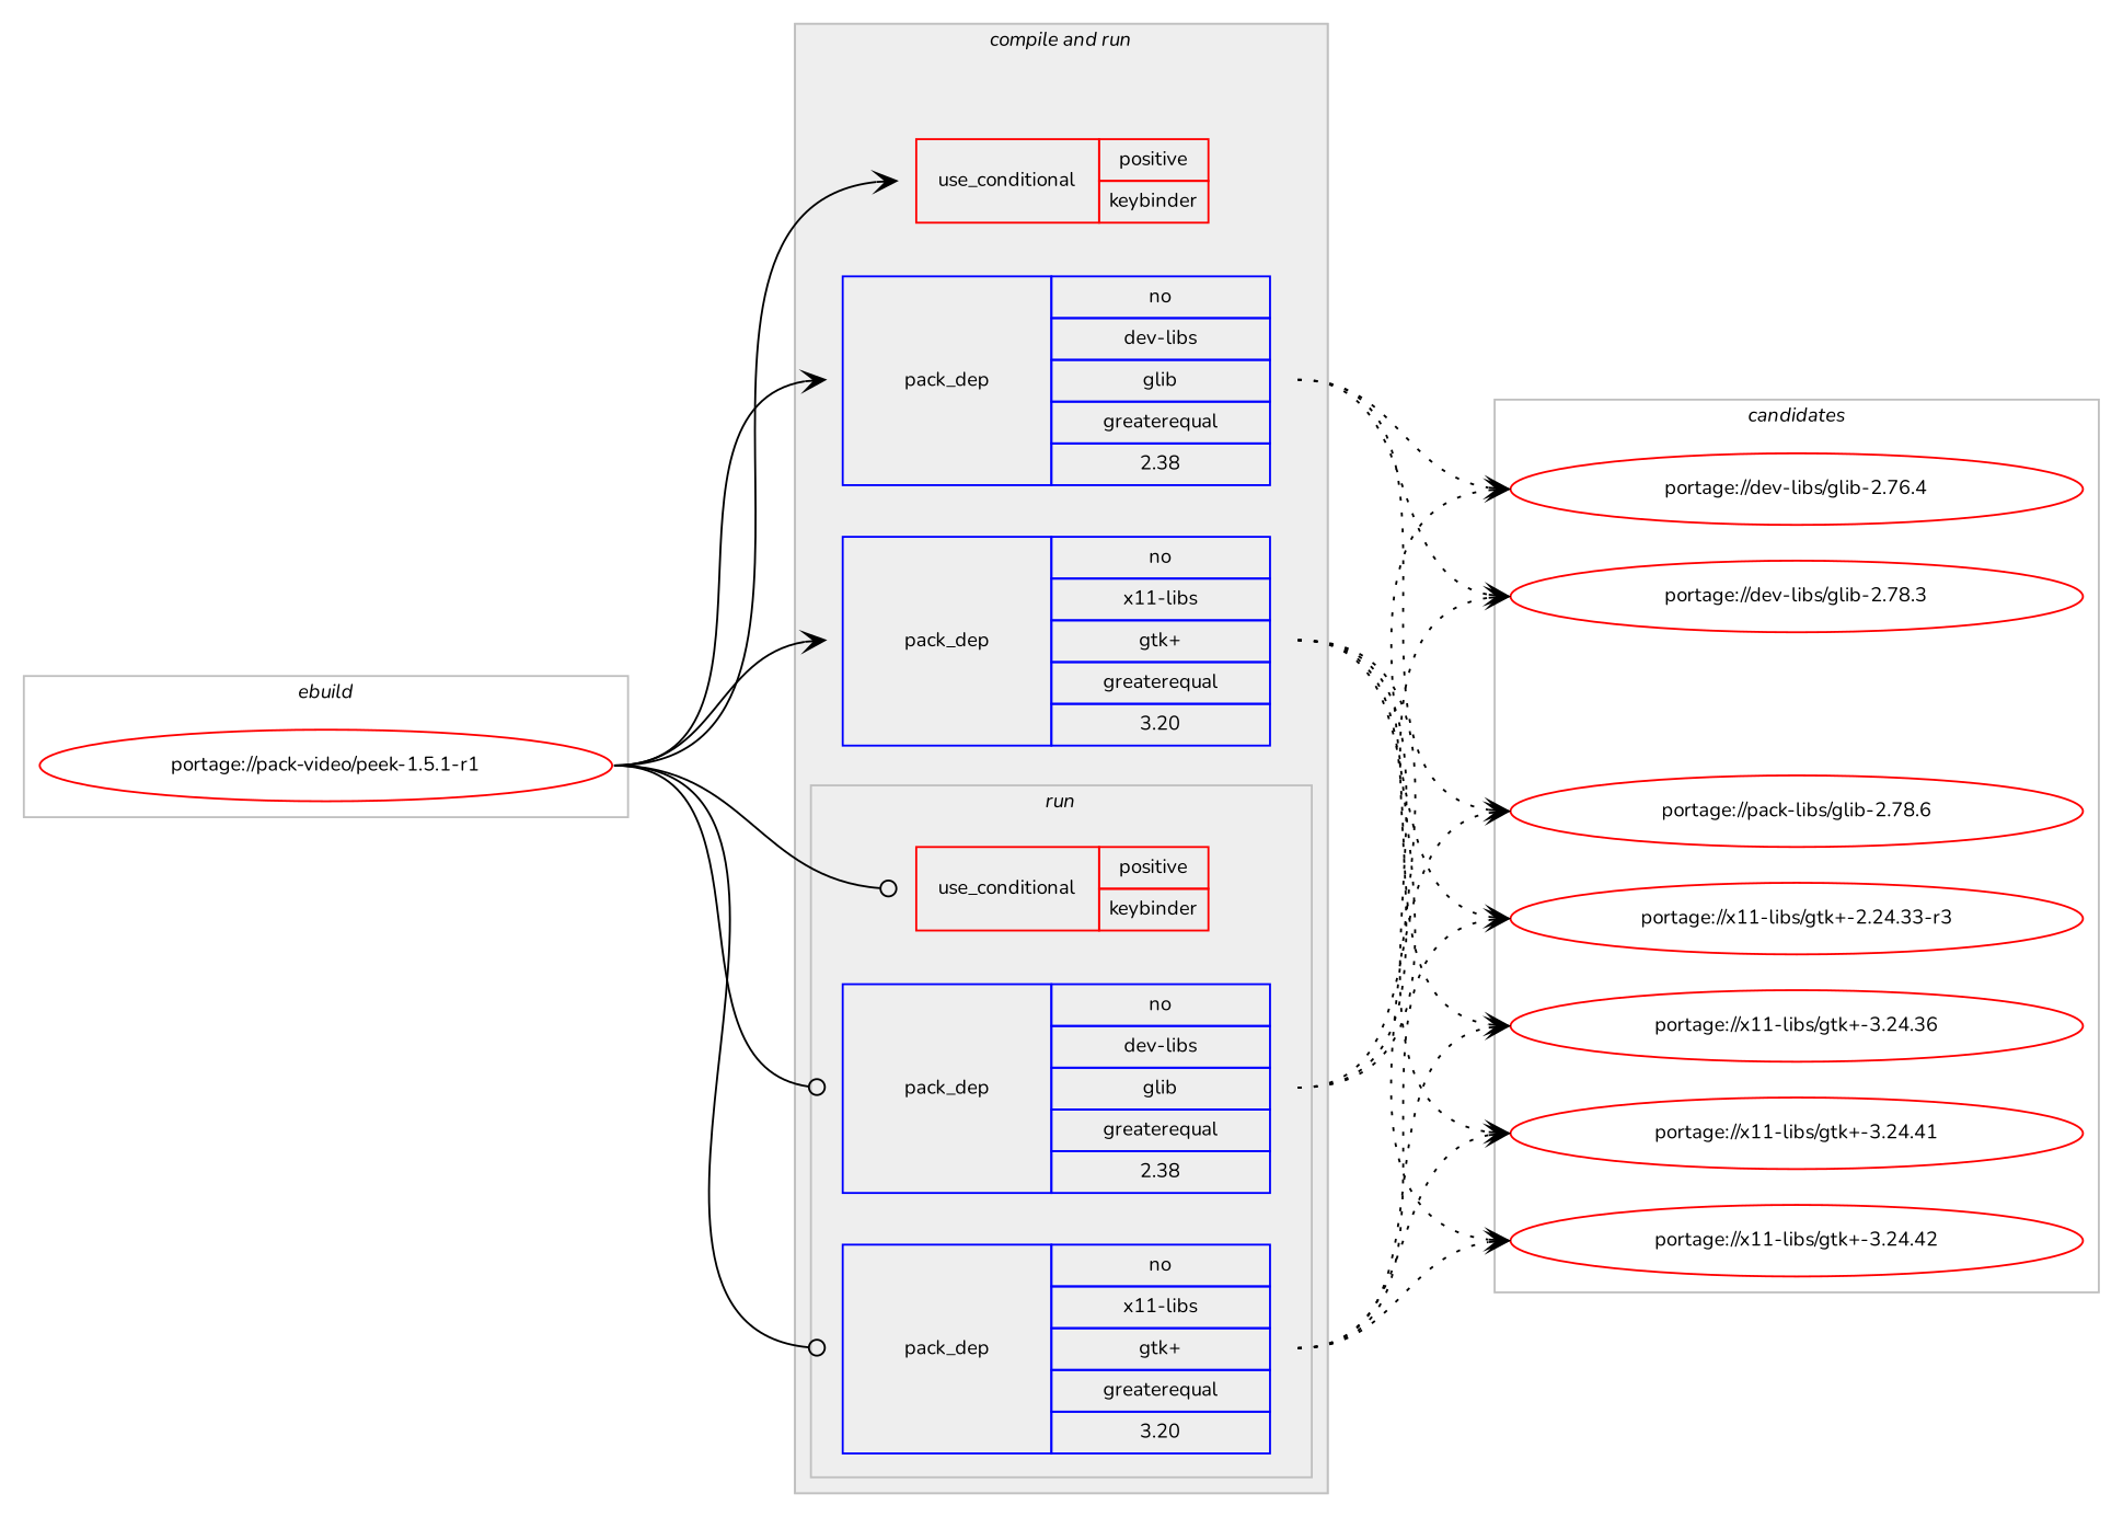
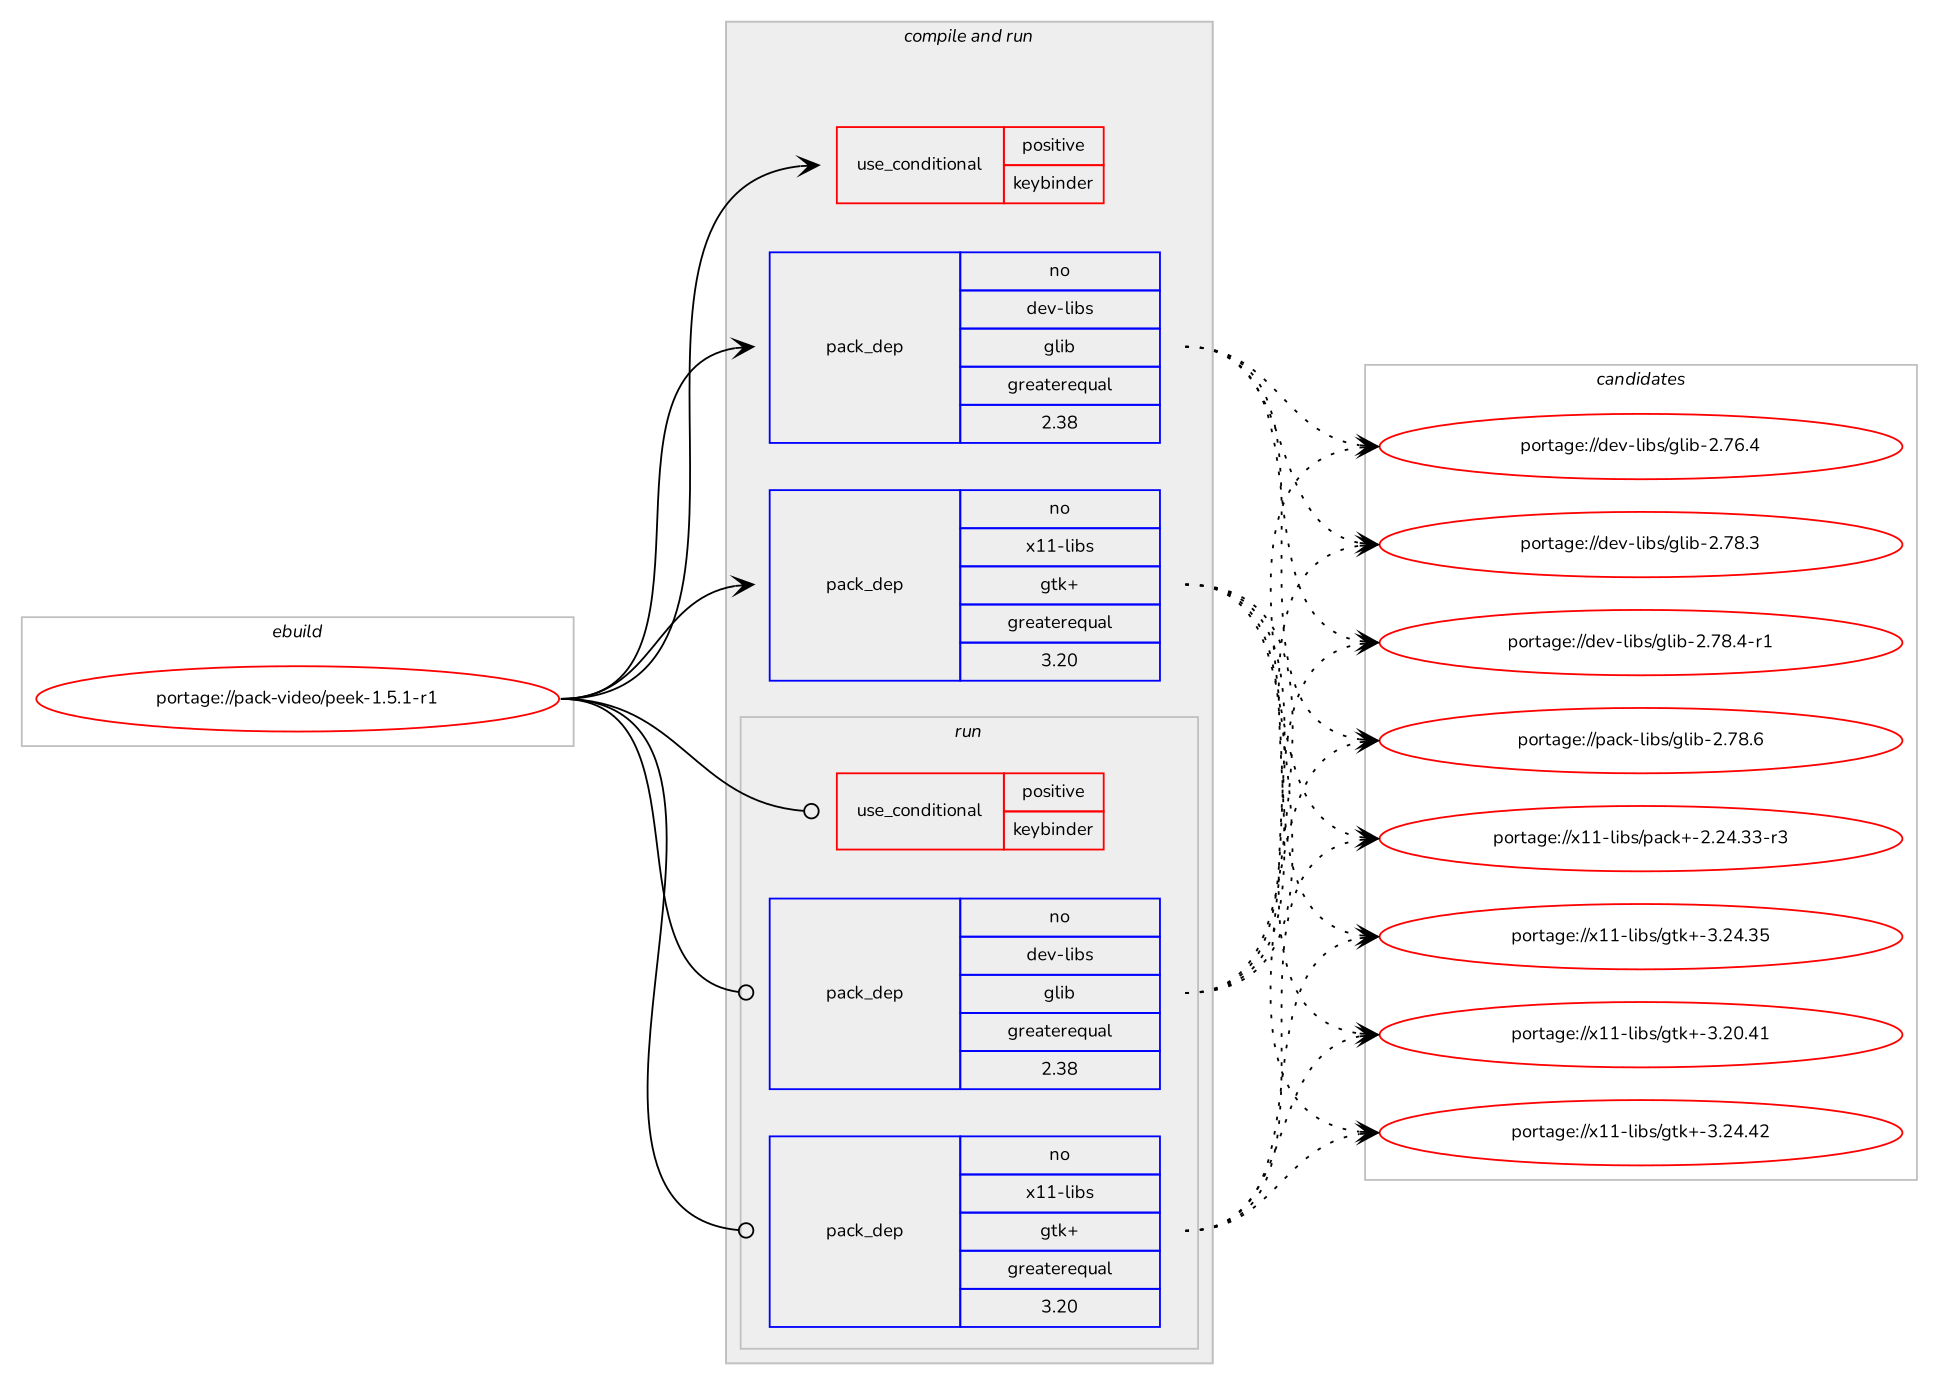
  digraph {
    compound=true
    concentrate=true
    fontname=Nunito
    fontsize=10
    newrank=true
    rankdir=LR
    ranksep=1.5
    node [color=red fontname=Nunito fontsize=10]
    edge [arrowhead=vee fontname=Nunito headport=w style=dotted tailport=e weight=100]
    n1 [label="portage://pack-video/peek-1.5.1-r1" width=4]
    n2 [label=<<TABLE BORDER="0" CELLBORDER="1" CELLSPACING="0" CELLPADDING="4"><TR><TD ROWSPAN="3" CELLPADDING="10">use_conditional</TD></TR><TR><TD>positive</TD></TR><TR><TD>keybinder</TD></TR></TABLE>> shape=none]
    n3 [color=blue label=<<TABLE BORDER="0" CELLBORDER="1" CELLSPACING="0" CELLPADDING="4" WIDTH="220"><TR><TD ROWSPAN="6" CELLPADDING="30">pack_dep</TD></TR><TR><TD WIDTH="110">no</TD></TR><TR><TD>dev-libs</TD></TR><TR><TD>glib</TD></TR><TR><TD>greaterequal</TD></TR><TR><TD>2.38</TD></TR></TABLE>> shape=none]
    n4 [color=blue label=<<TABLE BORDER="0" CELLBORDER="1" CELLSPACING="0" CELLPADDING="4" WIDTH="220"><TR><TD ROWSPAN="6" CELLPADDING="30">pack_dep</TD></TR><TR><TD WIDTH="110">no</TD></TR><TR><TD>x11-libs</TD></TR><TR><TD>gtk+</TD></TR><TR><TD>greaterequal</TD></TR><TR><TD>3.20</TD></TR></TABLE>> shape=none]
    n5 [label=<<TABLE BORDER="0" CELLBORDER="1" CELLSPACING="0" CELLPADDING="4"><TR><TD ROWSPAN="3" CELLPADDING="10">use_conditional</TD></TR><TR><TD>positive</TD></TR><TR><TD>keybinder</TD></TR></TABLE>> shape=none]
    n6 [color=blue label=<<TABLE BORDER="0" CELLBORDER="1" CELLSPACING="0" CELLPADDING="4" WIDTH="220"><TR><TD ROWSPAN="6" CELLPADDING="30">pack_dep</TD></TR><TR><TD WIDTH="110">no</TD></TR><TR><TD>dev-libs</TD></TR><TR><TD>glib</TD></TR><TR><TD>greaterequal</TD></TR><TR><TD>2.38</TD></TR></TABLE>> shape=none]
    n7 [color=blue label=<<TABLE BORDER="0" CELLBORDER="1" CELLSPACING="0" CELLPADDING="4" WIDTH="220"><TR><TD ROWSPAN="6" CELLPADDING="30">pack_dep</TD></TR><TR><TD WIDTH="110">no</TD></TR><TR><TD>x11-libs</TD></TR><TR><TD>gtk+</TD></TR><TR><TD>greaterequal</TD></TR><TR><TD>3.20</TD></TR></TABLE>> shape=none]
    n8 [label="portage://dev-libs/glib-2.76.4" width=4]
    n9 [label="portage://dev-libs/glib-2.78.3" width=4]
+   n10 [label="portage://dev-libs/glib-2.78.4-r1" width=4]
    n11 [label="portage://pack-libs/glib-2.78.6" width=4]
-   n12 [label="portage://x11-libs/gtk+-2.24.33-r3" width=4]
-   n13 [label="portage://x11-libs/gtk+-3.24.36" width=4]
-   n14 [label="portage://x11-libs/gtk+-3.24.41" width=4]
+   n12 [label="portage://x11-libs/pack+-2.24.33-r3" width=4]
+   n13 [label="portage://x11-libs/gtk+-3.24.35" width=4]
+   n14 [label="portage://x11-libs/gtk+-3.20.41" width=4]
    n15 [label="portage://x11-libs/gtk+-3.24.42" width=4]
    subgraph cluster_1 {
      color=gray
      label=<<i>ebuild</i>>
      rank=same
      n1
    }
    subgraph cluster_2 {
      color=gray
      label=<<i>dependencies</i>>
      subgraph cluster_3 {
        color=gray
        fillcolor="#eeeeee"
        label=<<i>compile</i>>
        style=filled
        subgraph sub_4 {
          color=gray
          fillcolor="#eeeeee"
          label=<<i>compile</i>>
          style=filled
          n2
        }
        subgraph sub_5 {
          color=gray
          fillcolor="#eeeeee"
          label=<<i>compile</i>>
          style=filled
          n3
        }
        subgraph sub_6 {
          color=gray
          fillcolor="#eeeeee"
          label=<<i>compile</i>>
          style=filled
          n4
        }
      }
      subgraph cluster_7 {
        color=gray
        fillcolor="#eeeeee"
        label=<<i>compile and run</i>>
        style=filled
      }
      subgraph cluster_8 {
        color=gray
        fillcolor="#eeeeee"
        label=<<i>run</i>>
        style=filled
        subgraph sub_9 {
          color=gray
          fillcolor="#eeeeee"
          label=<<i>run</i>>
          style=filled
          n5
        }
        subgraph sub_10 {
          color=gray
          fillcolor="#eeeeee"
          label=<<i>run</i>>
          style=filled
          n6
        }
        subgraph sub_11 {
          color=gray
          fillcolor="#eeeeee"
          label=<<i>run</i>>
          style=filled
          n7
        }
      }
    }
    subgraph cluster_12 {
      color=gray
      label=<<i>candidates</i>>
      rank=same
      subgraph sub_13 {
        color=black
        label=<<i>candidates</i>>
        nodesep=1
        rank=same
        n8
        n9
+       n10
        n11
      }
      subgraph sub_14 {
        color=black
        label=<<i>candidates</i>>
        nodesep=1
        rank=same
        n12
        n13
        n14
        n15
      }
      subgraph sub_15 {
        color=black
        label=<<i>candidates</i>>
        nodesep=1
        rank=same
        n8
        n9
+       n10
        n11
      }
      subgraph sub_16 {
        color=black
        label=<<i>candidates</i>>
        nodesep=1
        rank=same
        n12
        n13
        n14
        n15
      }
    }
    n1 -> n2 [style=solid weight=20]
    n1 -> n3 [style=solid weight=20]
    n1 -> n4 [style=solid weight=20]
    n1 -> n5 [arrowhead=odot style=solid weight=20]
    n1 -> n6 [arrowhead=odot style=solid weight=20]
    n1 -> n7 [arrowhead=odot style=solid weight=20]
    n3 -> n8
    n3 -> n9
+   n3 -> n10
    n3 -> n11
    n4 -> n12
    n4 -> n13
    n4 -> n14
    n4 -> n15
    n6 -> n8
    n6 -> n9
+   n6 -> n10
    n6 -> n11
    n7 -> n12
    n7 -> n13
    n7 -> n14
    n7 -> n15
  }
